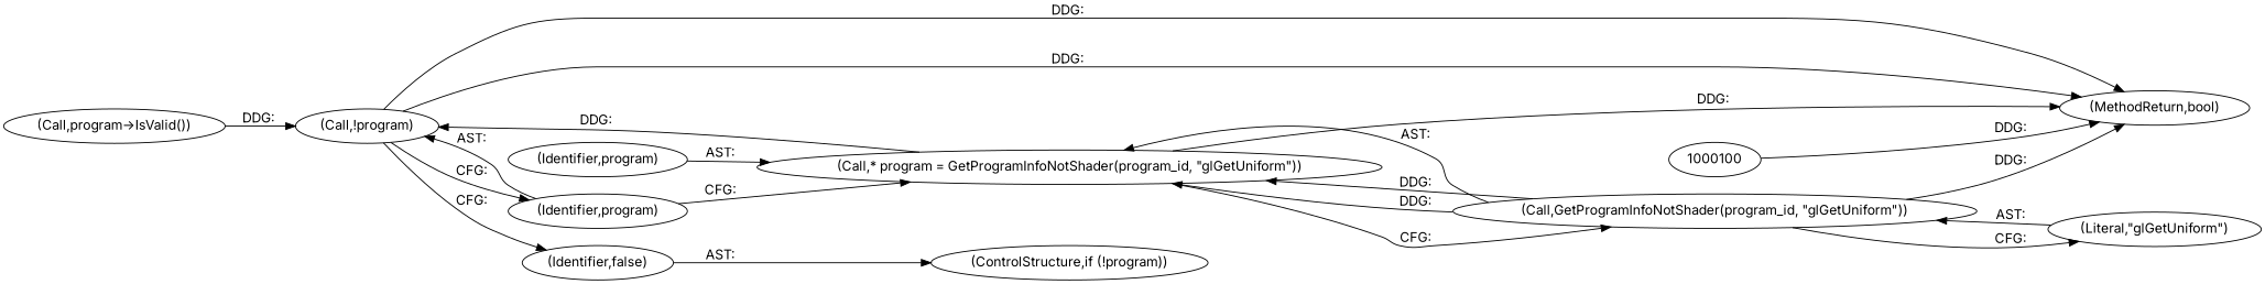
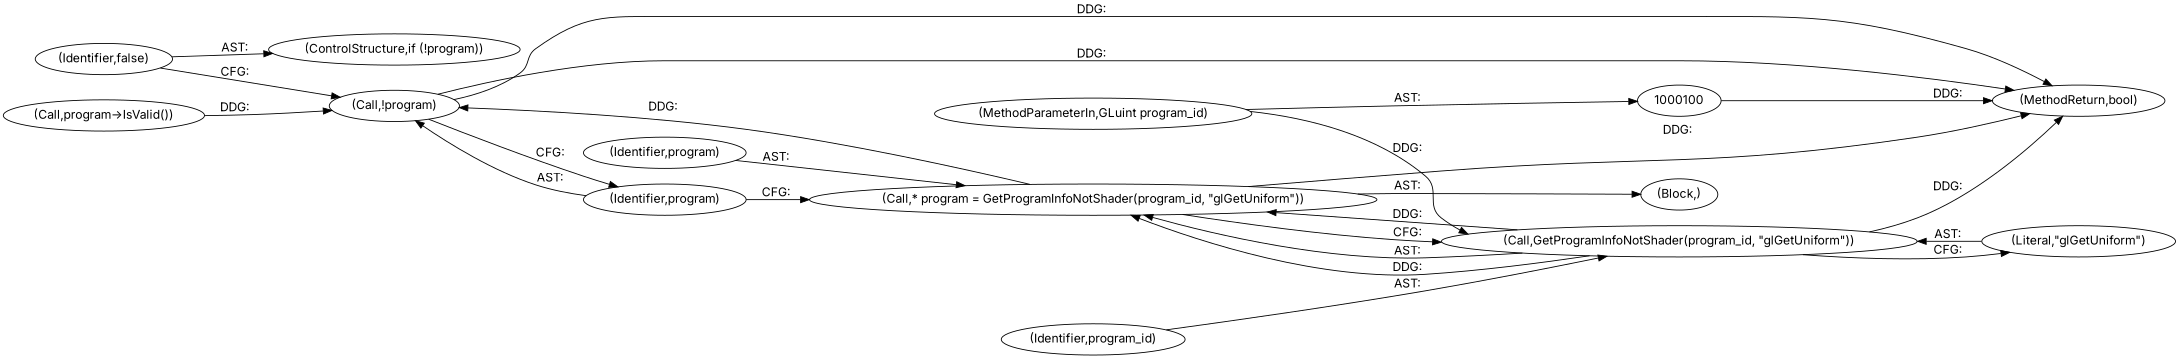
  digraph {
    fontname=Inter
    rankdir=LR
    node [fontname=Inter]
    edge [fontname=Inter]
    n1 [label="(Call,!program)"]
    n2 [label="(MethodReturn,bool)"]
    n3 [label="(Identifier,program)"]
    n4 [label="(ControlStructure,if (!program))"]
    n5 [label="(Call,* program = GetProgramInfoNotShader(program_id, \"glGetUniform\"))"]
    n6 [label="(Call,GetProgramInfoNotShader(program_id, \"glGetUniform\"))"]
+   n7 [label="(Block,)"]
    n8 [label="(Literal,\"glGetUniform\")"]
+   n9 [label="(MethodParameterIn,GLuint program_id)"]
    1000100
+   n11 [label="(Identifier,program_id)"]
    n12 [label="(Identifier,false)"]
    n13 [label="(Call,program->IsValid())"]
    n14 [label="(Identifier,program)"]
    n1 -> n2 [label="DDG: "]
    n1 -> n2 [label="DDG: "]
    n1 -> n3 [label="CFG: "]
    n3 -> n1 [label="AST: "]
    n3 -> n5 [label="CFG: "]
    n5 -> n1 [label="DDG: "]
    n5 -> n2 [label="DDG: "]
    n5 -> n6 [label="CFG: "]
+   n5 -> n7 [label="AST: "]
    n6 -> n2 [label="DDG: "]
    n6 -> n5 [label="AST: "]
    n6 -> n5 [label="DDG: "]
    n6 -> n5 [label="DDG: "]
    n6 -> n8 [label="CFG: "]
    n8 -> n6 [label="AST: "]
+   n9 -> n6 [label="DDG: "]
+   n9 -> 1000100 [label="AST: "]
    1000100 -> n2 [label="DDG: "]
-   n1 -> n12 [label="CFG: "]
+   n11 -> n6 [label="AST: "]
+   n12 -> n1 [label="CFG: "]
    n12 -> n4 [label="AST: "]
    n13 -> n1 [label="DDG: "]
    n14 -> n5 [label="AST: "]
  }
